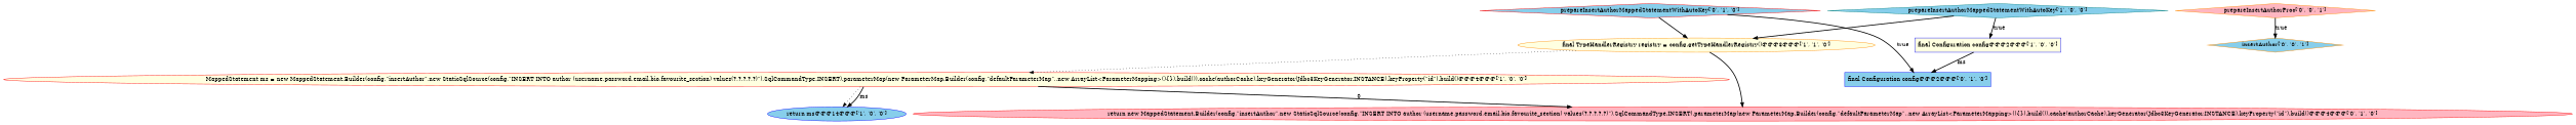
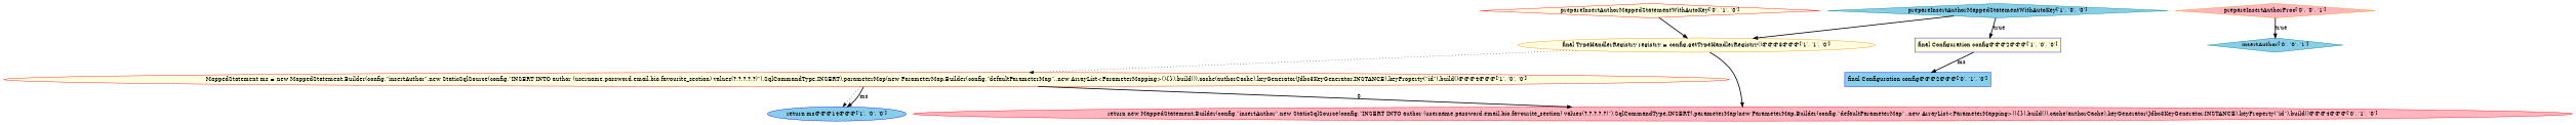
  digraph {
    node [color=red fillcolor=lightyellow shape=ellipse style=filled]
    edge [style=bold]
    n1 [label="MappedStatement ms = new MappedStatement.Builder(config,\"insertAuthor\",new StaticSqlSource(config,\"INSERT INTO author (username,password,email,bio,favourite_section) values(?,?,?,?,?)\"),SqlCommandType.INSERT).parameterMap(new ParameterMap.Builder(config,\"defaultParameterMap\",,new ArrayList<ParameterMapping>(){}).build()).cache(authorCache).keyGenerator(Jdbc3KeyGenerator.INSTANCE).keyProperty(\"id\").build()@@@4@@@['1', '0', '0']"]
    n2 [color=blue fillcolor=skyblue label="return ms@@@14@@@['1', '0', '0']"]
    n3 [fillcolor=lightpink label="return new MappedStatement.Builder(config,\"insertAuthor\",new StaticSqlSource(config,\"INSERT INTO author (username,password,email,bio,favourite_section) values(?,?,?,?,?)\"),SqlCommandType.INSERT).parameterMap(new ParameterMap.Builder(config,\"defaultParameterMap\",,new ArrayList<ParameterMapping>(){}).build()).cache(authorCache).keyGenerator(Jdbc3KeyGenerator.INSTANCE).keyProperty(\"id\").build()@@@4@@@['0', '1', '0']"]
    n4 [color=blue fillcolor=skyblue label="final Configuration config@@@2@@@['0', '1', '0']" shape=box]
    n5 [color=darkorange label="final TypeHandlerRegistry registry = config.getTypeHandlerRegistry()@@@3@@@['1', '1', '0']"]
-   n6 [fillcolor=skyblue label="prepareInsertAuthorMappedStatementWithAutoKey['0', '1', '0']" shape=diamond]
+   n6 [label="prepareInsertAuthorMappedStatementWithAutoKey['0', '1', '0']" shape=diamond]
    n7 [color=darkorange fillcolor=lightpink label="prepareInsertAuthorProc['0', '0', '1']" shape=diamond]
-   n8 [color=darkorange fillcolor=skyblue label="insertAuthor['0', '0', '1']" shape=diamond]
+   n8 [color=teal fillcolor=skyblue label="insertAuthor['0', '0', '1']" shape=diamond]
    n9 [color=teal fillcolor=skyblue label="prepareInsertAuthorMappedStatementWithAutoKey['1', '0', '0']" shape=diamond]
    n10 [color=blue label="final Configuration config@@@2@@@['1', '0', '0']" shape=box]
    n1 -> n2 [style=dotted]
    n1 -> n2 [label=ms]
    n1 -> n3 [label=0]
    n5 -> n1 [style=dotted]
    n5 -> n3
-   n6 -> n4 [label=true]
    n6 -> n5
    n7 -> n8 [label=true]
    n9 -> n5
    n9 -> n10 [label=true]
    n10 -> n4 [label=ms]
  }
